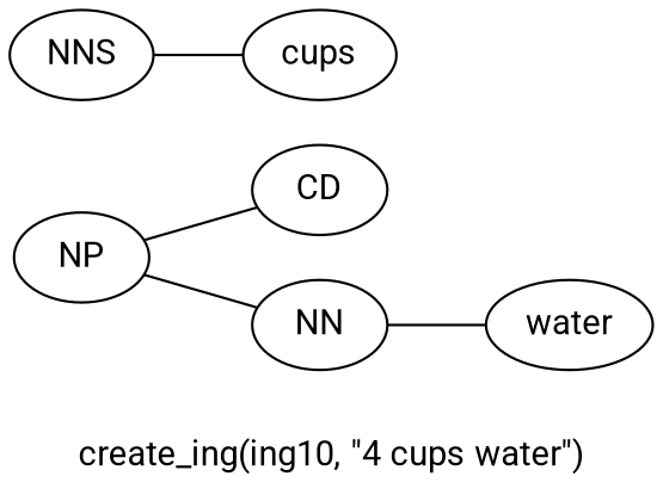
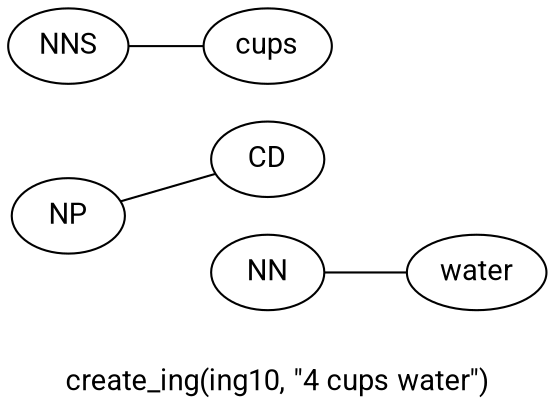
  graph {
    fontname=Roboto
    label="create_ing(ing10, \"4 cups water\")"
    rankdir=LR
    node [fontname=Roboto]
    edge [fontname=Roboto]
    n1 [label=NP]
    n2 [label=CD]
    n3 [label=NN]
    n4 [label=NNS]
    n5 [label=cups]
    n6 [label=water]
    n1 -- n2
-   n1 -- n3
    n3 -- n6
    n4 -- n5
  }
